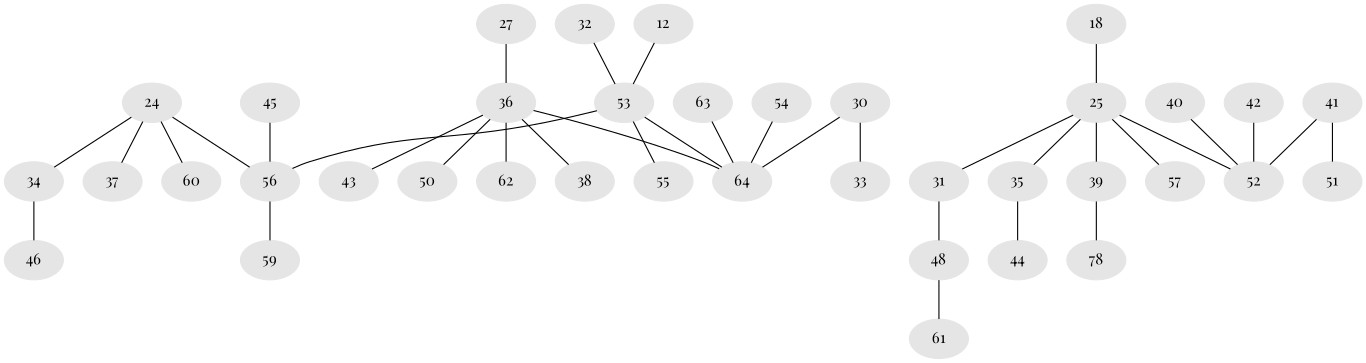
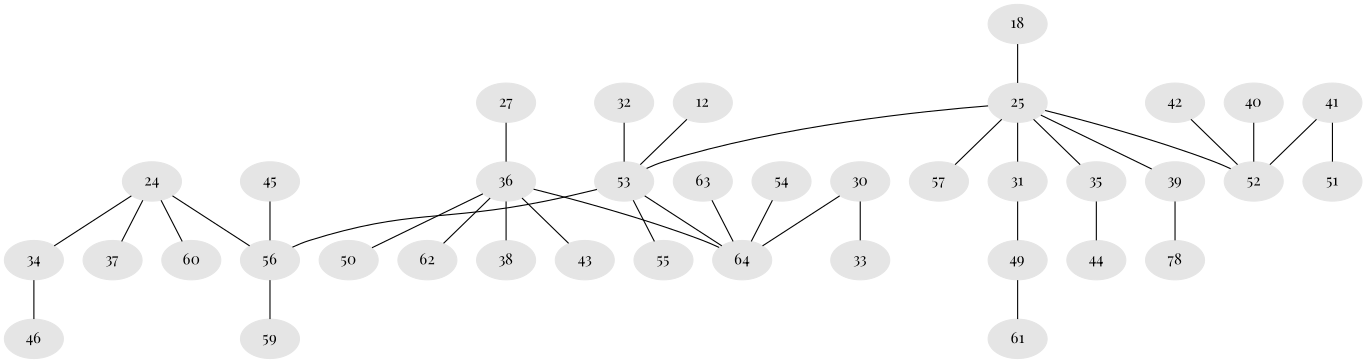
  graph {
    fontname="Playfair Display"
    node [color=gray90 fontname="Playfair Display" style=filled]
    edge [fontname="Playfair Display"]
    53 [super="+3+19+49+16+47"]
    56 [super="+5"]
    64 [super="+1+2+10+23"]
    55
    12
    25 [super="+20"]
    31
    35
    39
    52 [super="+22"]
    57
    18
    24 [super="+17"]
    34
    37
    60
    46
    59
-   48
+   48 [label=49]
    44
    n21 [label=78]
    36 [super="+21+28+29"]
    38
    43
    50
    62
    27
    30
    33
    61
    32
    40
    41
    51
    42
    45
    54
    63
    53 -- 56
    53 -- 64
    53 -- 55
    56 -- 59
    12 -- 53
+   25 -- 53 [weight=2]
    25 -- 31
    25 -- 35
    25 -- 39
    25 -- 52
    25 -- 57
    31 -- 48
    35 -- 44
    39 -- n21
    18 -- 25
    24 -- 56
    24 -- 34
    24 -- 37
    24 -- 60
    34 -- 46
    48 -- 61
    36 -- 64
    36 -- 38
    36 -- 43
    36 -- 50
    36 -- 62
    27 -- 36
    30 -- 64
    30 -- 33
    32 -- 53
    40 -- 52
    41 -- 52
    41 -- 51
    42 -- 52
    45 -- 56
    54 -- 64
    63 -- 64
  }
